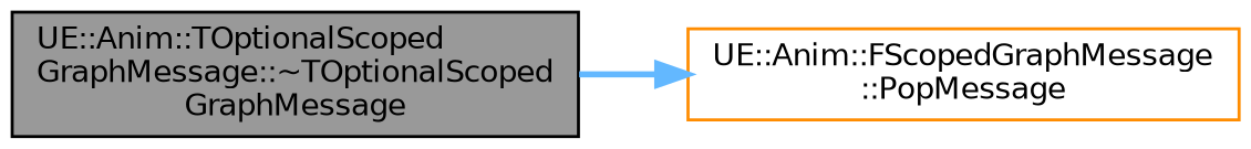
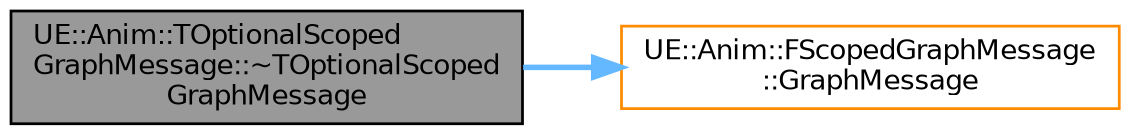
  digraph {
    rankdir=LR
    node [fontname=Helvetica fontsize=10 shape=box style=filled]
    n1 [color=black fillcolor=grey60 fontcolor=black height=0.2 label="UE::Anim::TOptionalScoped\lGraphMessage::~TOptionalScoped\lGraphMessage" width=0.4]
-   n2 [color=darkorange fillcolor=white height=0.2 label="UE::Anim::FScopedGraphMessage\l::PopMessage" width=0.4]
+   n2 [color=darkorange fillcolor=white height=0.2 label="UE::Anim::FScopedGraphMessage\l::GraphMessage" width=0.4]
    n1 -> n2 [color=steelblue1 fontname=Helvetica fontsize=10 labelfontname=Helvetica labelfontsize=10 style=bold]
  }
